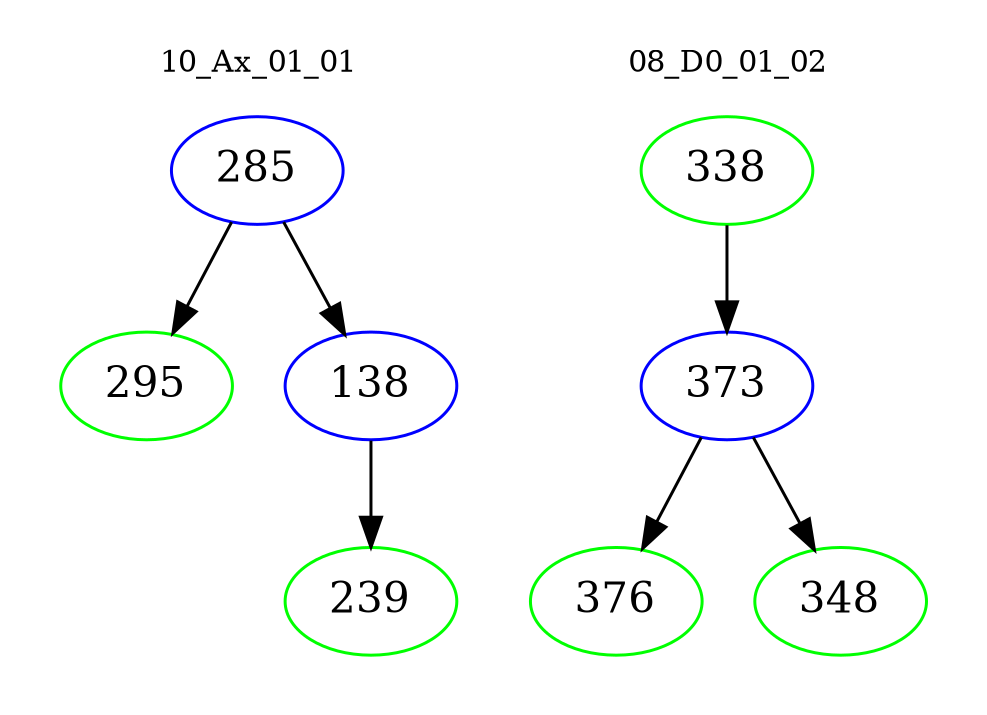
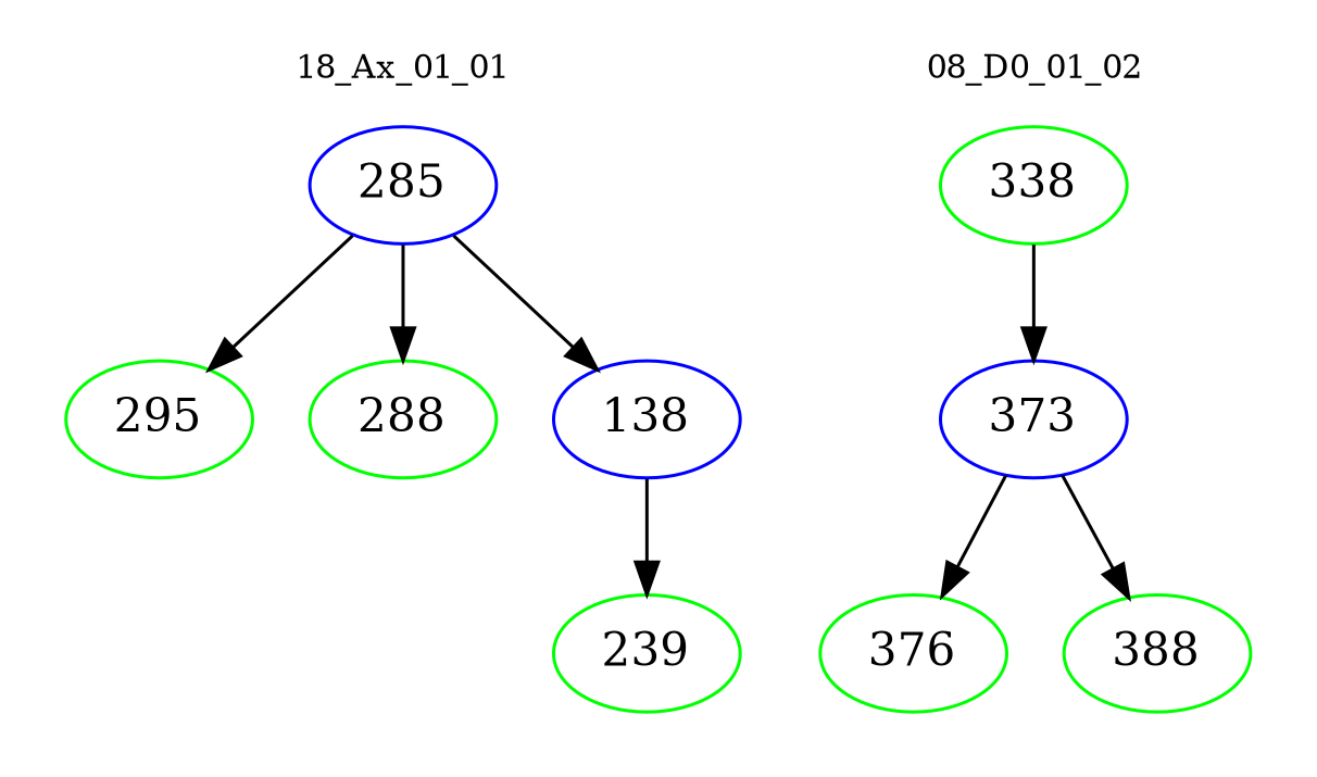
  digraph {
    node [color=green]
    edge [color=black]
    n1 [color=blue label=285]
    n2 [label=295]
+   n3 [label=288]
    n4 [color=blue label=138]
    n5 [label=239]
    n6 [color=blue label=373]
    n7 [label=338]
    n8 [label=376]
-   n9 [label=348]
+   n9 [label=388]
    subgraph cluster_1 {
      color=white
      fontsize=10
-     label="10_Ax_01_01"
+     label="18_Ax_01_01"
      n1
      n2
+     n3
      n4
      n5
    }
    subgraph cluster_2 {
      color=white
      fontsize=10
      label="08_D0_01_02"
      n6
      n7
      n8
      n9
    }
    n1 -> n2
+   n1 -> n3
    n1 -> n4
    n4 -> n5
    n6 -> n8
    n6 -> n9
    n7 -> n6
  }
